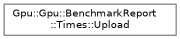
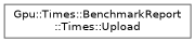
  digraph {
    rankdir=LR
-   n1 [color=grey40 fillcolor=white fontname=Helvetica fontsize=10 height=0.2 label="Gpu::Gpu::BenchmarkReport\l::Times::Upload" shape=box style=filled width=0.4]
+   n1 [color=grey40 fillcolor=white fontname=Helvetica fontsize=10 height=0.2 label="Gpu::Times::BenchmarkReport\l::Times::Upload" shape=box style=filled width=0.4]
  }
